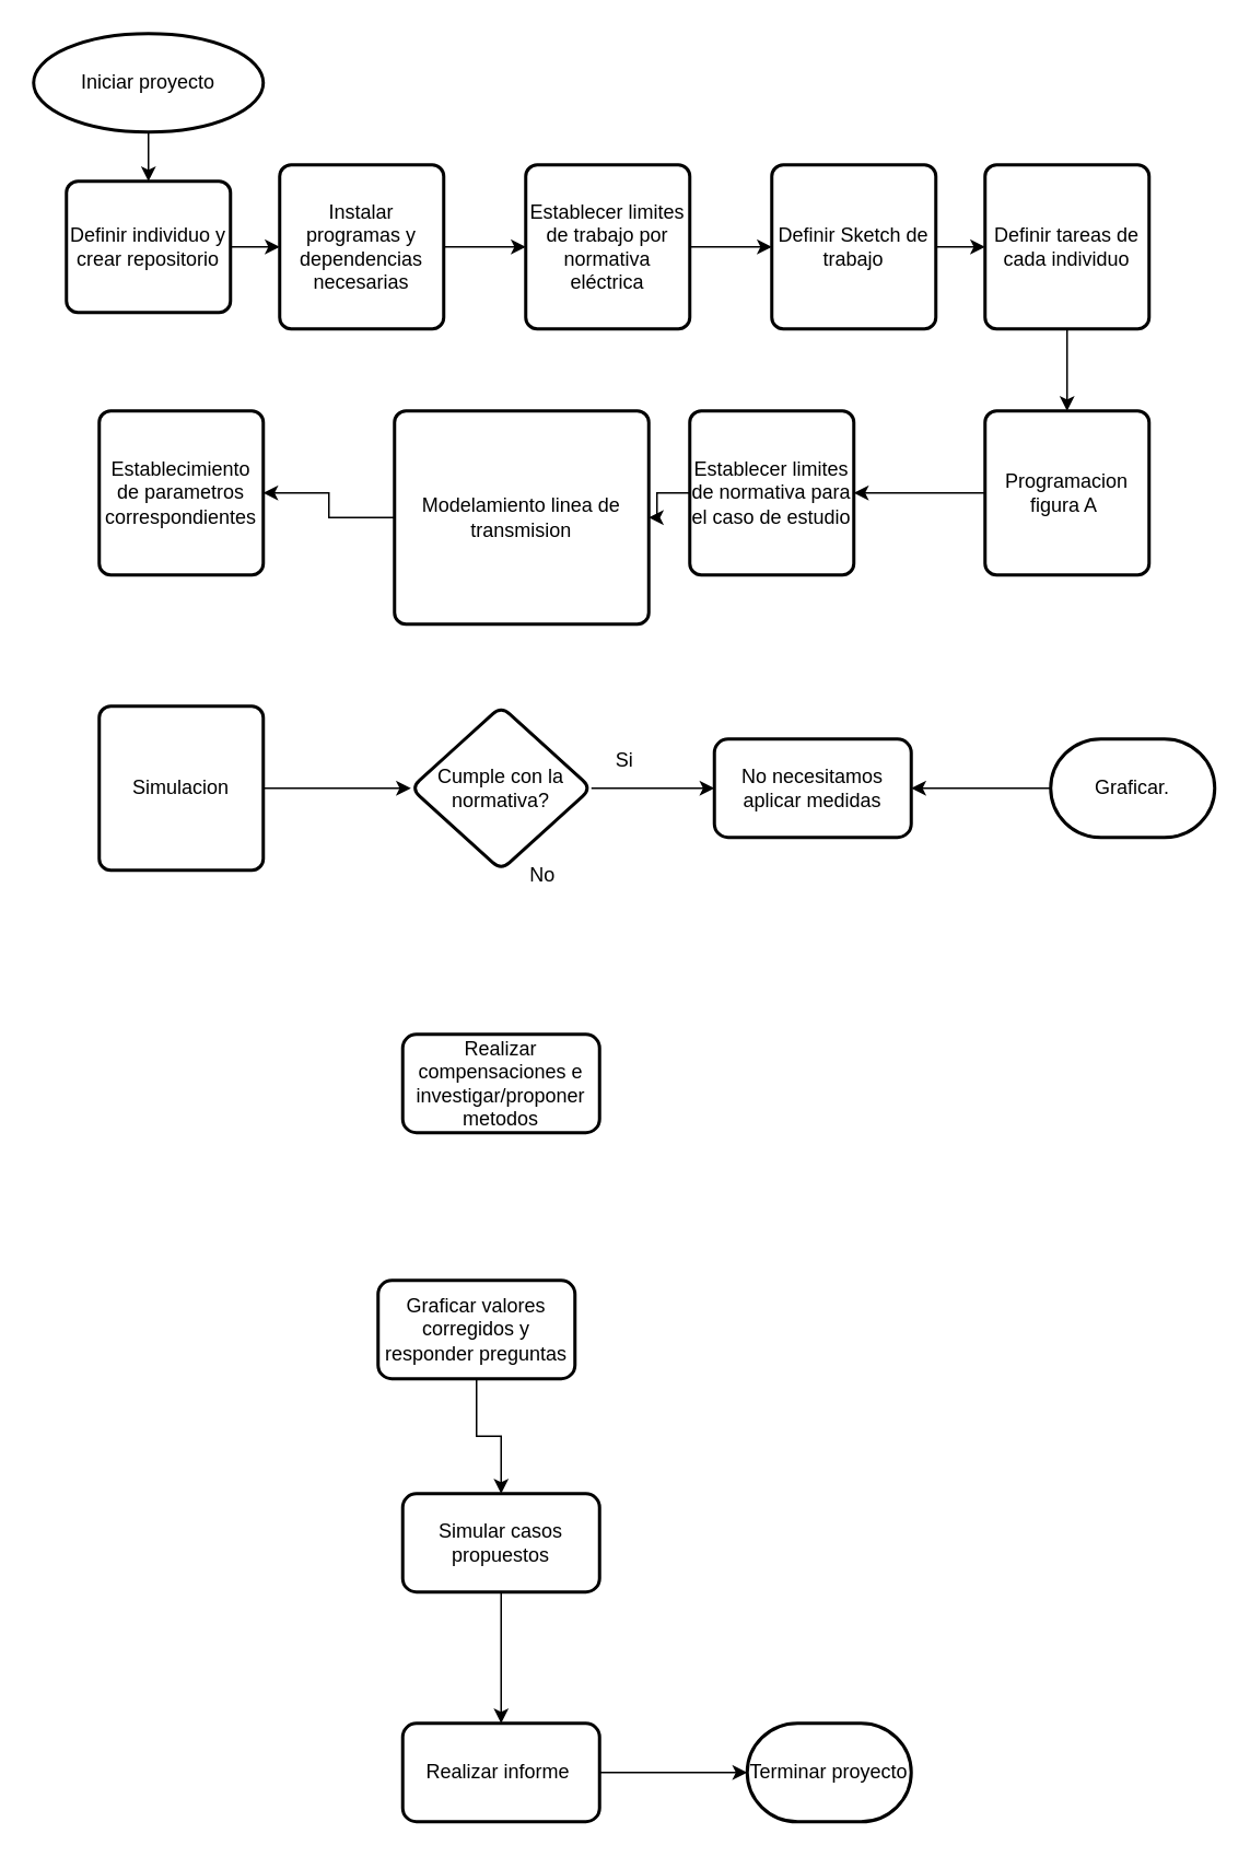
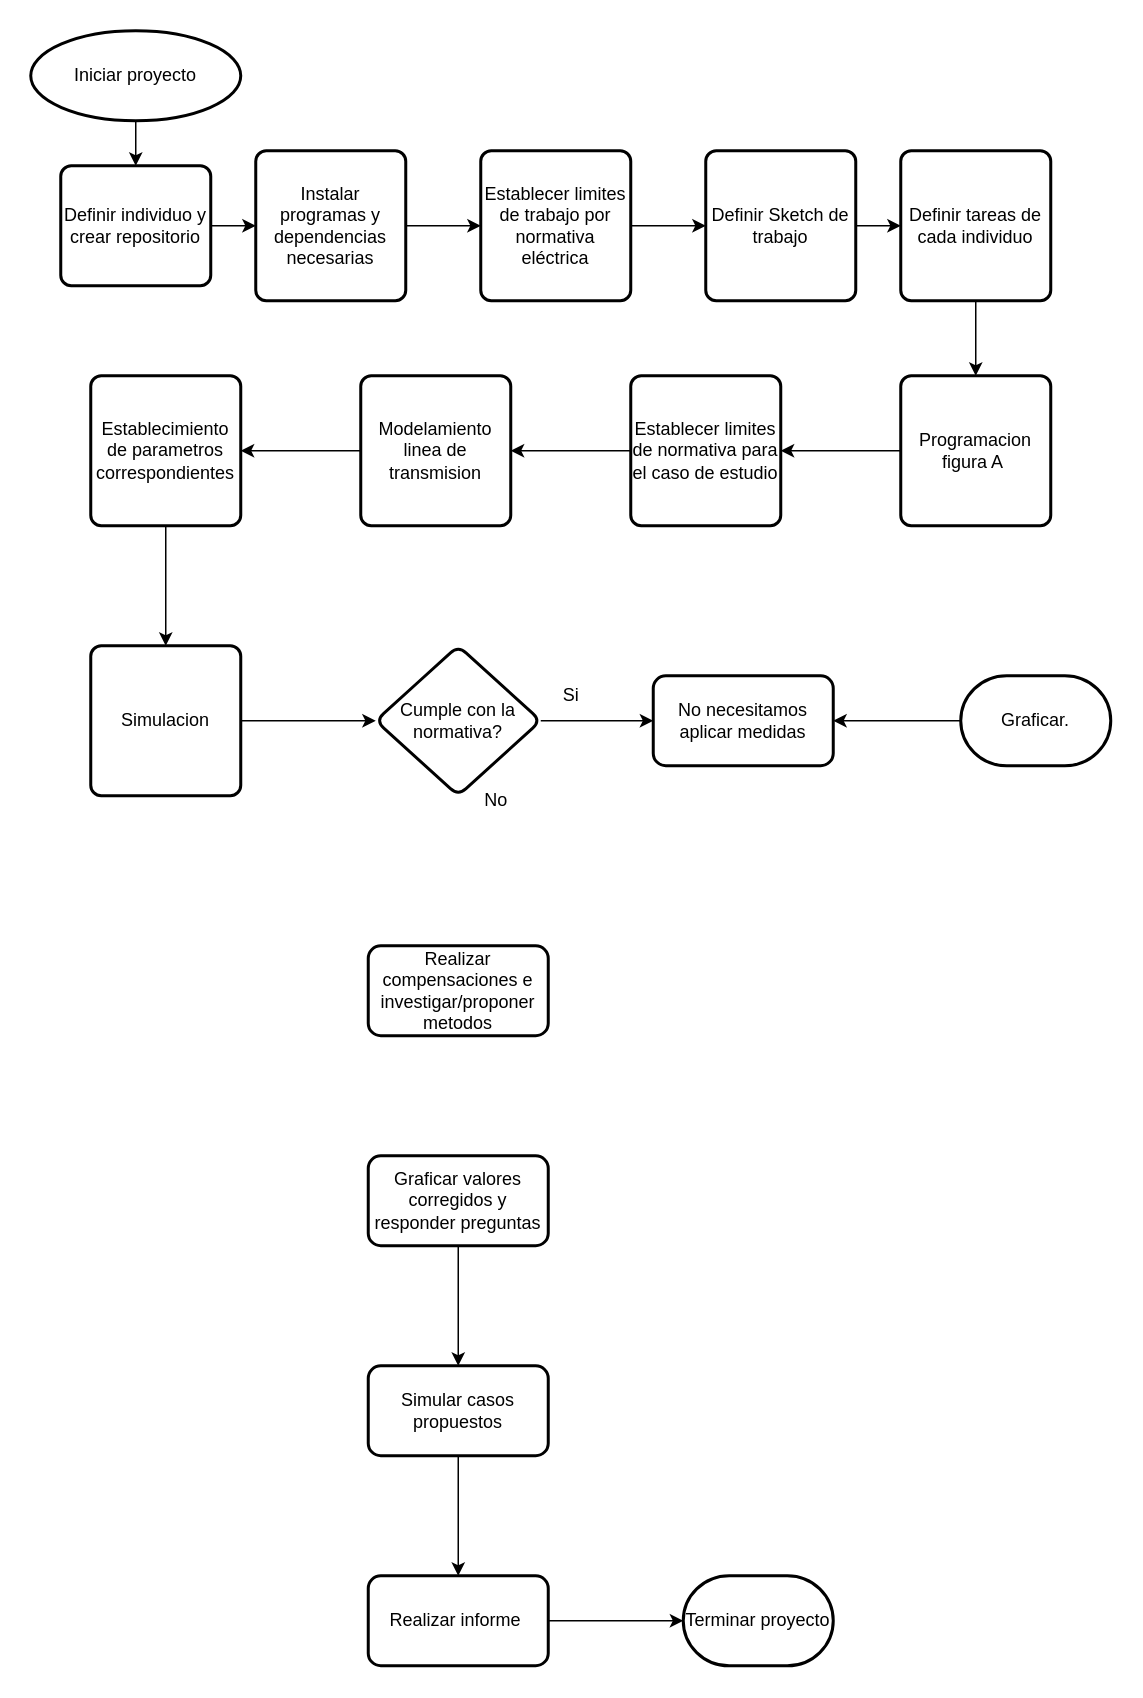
  <mxCell id="0" />
  <mxCell id="1" parent="0" />
  <mxCell id="2" value="" style="edgeStyle=orthogonalEdgeStyle;rounded=0;orthogonalLoop=1;jettySize=auto;html=1;" edge="1" parent="1" source="3" target="5"><mxGeometry relative="1" as="geometry" /></mxCell>
  <mxCell id="3" value="Iniciar proyecto" style="strokeWidth=2;html=1;shape=mxgraph.flowchart.start_1;whiteSpace=wrap;" vertex="1" parent="1"><mxGeometry x="20" y="20" width="140" height="60" as="geometry" /></mxCell>
  <mxCell id="4" value="" style="edgeStyle=orthogonalEdgeStyle;rounded=0;orthogonalLoop=1;jettySize=auto;html=1;" edge="1" parent="1" source="5" target="9"><mxGeometry relative="1" as="geometry" /></mxCell>
  <mxCell id="5" value="Definir individuo y crear repositorio" style="rounded=1;whiteSpace=wrap;html=1;absoluteArcSize=1;arcSize=14;strokeWidth=2;" vertex="1" parent="1"><mxGeometry x="40" y="110" width="100" height="80" as="geometry" /></mxCell>
  <mxCell id="6" value="" style="edgeStyle=orthogonalEdgeStyle;rounded=0;orthogonalLoop=1;jettySize=auto;html=1;" edge="1" parent="1" source="7" target="11"><mxGeometry relative="1" as="geometry" /></mxCell>
  <mxCell id="7" value="Establecer limites de trabajo por normativa eléctrica" style="rounded=1;whiteSpace=wrap;html=1;absoluteArcSize=1;arcSize=14;strokeWidth=2;" vertex="1" parent="1"><mxGeometry x="320" y="100" width="100" height="100" as="geometry" /></mxCell>
  <mxCell id="8" value="" style="edgeStyle=orthogonalEdgeStyle;rounded=0;orthogonalLoop=1;jettySize=auto;html=1;" edge="1" parent="1" source="9" target="7"><mxGeometry relative="1" as="geometry" /></mxCell>
  <mxCell id="9" value="Instalar programas y dependencias necesarias" style="rounded=1;whiteSpace=wrap;html=1;absoluteArcSize=1;arcSize=14;strokeWidth=2;" vertex="1" parent="1"><mxGeometry x="170" y="100" width="100" height="100" as="geometry" /></mxCell>
  <mxCell id="10" value="" style="edgeStyle=orthogonalEdgeStyle;rounded=0;orthogonalLoop=1;jettySize=auto;html=1;" edge="1" parent="1" source="11" target="13"><mxGeometry relative="1" as="geometry" /></mxCell>
  <mxCell id="11" value="Definir Sketch de trabajo" style="rounded=1;whiteSpace=wrap;html=1;absoluteArcSize=1;arcSize=14;strokeWidth=2;" vertex="1" parent="1"><mxGeometry x="470" y="100" width="100" height="100" as="geometry" /></mxCell>
  <mxCell id="12" value="" style="edgeStyle=orthogonalEdgeStyle;rounded=0;orthogonalLoop=1;jettySize=auto;html=1;" edge="1" parent="1" source="13" target="15"><mxGeometry relative="1" as="geometry" /></mxCell>
  <mxCell id="13" value="Definir tareas de cada individuo" style="rounded=1;whiteSpace=wrap;html=1;absoluteArcSize=1;arcSize=14;strokeWidth=2;" vertex="1" parent="1"><mxGeometry x="600" y="100" width="100" height="100" as="geometry" /></mxCell>
  <mxCell id="14" value="" style="edgeStyle=orthogonalEdgeStyle;rounded=0;orthogonalLoop=1;jettySize=auto;html=1;" edge="1" parent="1" source="15" target="17"><mxGeometry relative="1" as="geometry" /></mxCell>
  <mxCell id="15" value="Programacion figura A&amp;nbsp;" style="rounded=1;whiteSpace=wrap;html=1;absoluteArcSize=1;arcSize=14;strokeWidth=2;" vertex="1" parent="1"><mxGeometry x="600" y="250" width="100" height="100" as="geometry" /></mxCell>
  <mxCell id="16" value="" style="edgeStyle=orthogonalEdgeStyle;rounded=0;orthogonalLoop=1;jettySize=auto;html=1;" edge="1" parent="1" source="17" target="19"><mxGeometry relative="1" as="geometry" /></mxCell>
  <mxCell id="17" value="Establecer limites de normativa para el caso de estudio" style="rounded=1;whiteSpace=wrap;html=1;absoluteArcSize=1;arcSize=14;strokeWidth=2;" vertex="1" parent="1"><mxGeometry x="420" y="250" width="100" height="100" as="geometry" /></mxCell>
  <mxCell id="18" value="" style="edgeStyle=orthogonalEdgeStyle;rounded=0;orthogonalLoop=1;jettySize=auto;html=1;" edge="1" parent="1" source="19" target="21"><mxGeometry relative="1" as="geometry" /></mxCell>
- <mxCell id="19" value="Modelamiento linea de transmision" style="rounded=1;whiteSpace=wrap;html=1;absoluteArcSize=1;arcSize=14;strokeWidth=2;" vertex="1" parent="1"><mxGeometry x="240" y="250" width="155" height="130" as="geometry" /></mxCell>
+ <mxCell id="19" value="Modelamiento linea de transmision" style="rounded=1;whiteSpace=wrap;html=1;absoluteArcSize=1;arcSize=14;strokeWidth=2;" vertex="1" parent="1"><mxGeometry x="240" y="250" width="100" height="100" as="geometry" /></mxCell>
+ <mxCell id="20" value="" style="edgeStyle=orthogonalEdgeStyle;rounded=0;orthogonalLoop=1;jettySize=auto;html=1;" edge="1" parent="1" source="21" target="23"><mxGeometry relative="1" as="geometry" /></mxCell>
  <mxCell id="21" value="Establecimiento de parametros correspondientes" style="rounded=1;whiteSpace=wrap;html=1;absoluteArcSize=1;arcSize=14;strokeWidth=2;" vertex="1" parent="1"><mxGeometry x="60" y="250" width="100" height="100" as="geometry" /></mxCell>
  <mxCell id="22" value="" style="edgeStyle=orthogonalEdgeStyle;rounded=0;orthogonalLoop=1;jettySize=auto;html=1;" edge="1" parent="1" source="23" target="25"><mxGeometry relative="1" as="geometry" /></mxCell>
  <mxCell id="23" value="Simulacion" style="rounded=1;whiteSpace=wrap;html=1;absoluteArcSize=1;arcSize=14;strokeWidth=2;" vertex="1" parent="1"><mxGeometry x="60" y="430" width="100" height="100" as="geometry" /></mxCell>
  <mxCell id="24" value="" style="edgeStyle=orthogonalEdgeStyle;rounded=0;orthogonalLoop=1;jettySize=auto;html=1;" edge="1" parent="1" source="25" target="26"><mxGeometry relative="1" as="geometry" /></mxCell>
  <mxCell id="25" value="Cumple con la normativa?" style="rhombus;whiteSpace=wrap;html=1;rounded=1;arcSize=14;strokeWidth=2;" vertex="1" parent="1"><mxGeometry x="250" y="430" width="110" height="100" as="geometry" /></mxCell>
  <mxCell id="26" value="No necesitamos aplicar medidas" style="whiteSpace=wrap;html=1;rounded=1;arcSize=14;strokeWidth=2;" vertex="1" parent="1"><mxGeometry x="435" y="450" width="120" height="60" as="geometry" /></mxCell>
  <mxCell id="27" value="Si" style="text;html=1;align=center;verticalAlign=middle;resizable=0;points=[];autosize=1;strokeColor=none;fillColor=none;" vertex="1" parent="1"><mxGeometry x="365" y="448" width="30" height="30" as="geometry" /></mxCell>
  <mxCell id="28" value="No" style="text;html=1;align=center;verticalAlign=middle;resizable=0;points=[];autosize=1;strokeColor=none;fillColor=none;" vertex="1" parent="1"><mxGeometry x="310" y="518" width="40" height="30" as="geometry" /></mxCell>
  <mxCell id="29" value="" style="edgeStyle=orthogonalEdgeStyle;rounded=0;orthogonalLoop=1;jettySize=auto;html=1;" edge="1" parent="1" source="30" target="26"><mxGeometry relative="1" as="geometry" /></mxCell>
  <mxCell id="30" value="Graficar." style="strokeWidth=2;html=1;shape=mxgraph.flowchart.terminator;whiteSpace=wrap;" vertex="1" parent="1"><mxGeometry x="640" y="450" width="100" height="60" as="geometry" /></mxCell>
  <mxCell id="31" value="Realizar compensaciones e investigar/proponer metodos" style="whiteSpace=wrap;html=1;rounded=1;arcSize=14;strokeWidth=2;" vertex="1" parent="1"><mxGeometry x="245" y="630" width="120" height="60" as="geometry" /></mxCell>
  <mxCell id="32" value="" style="edgeStyle=orthogonalEdgeStyle;rounded=0;orthogonalLoop=1;jettySize=auto;html=1;" edge="1" parent="1" source="33" target="35"><mxGeometry relative="1" as="geometry" /></mxCell>
- <mxCell id="33" value="Graficar valores corregidos y responder preguntas" style="whiteSpace=wrap;html=1;rounded=1;arcSize=14;strokeWidth=2;" vertex="1" parent="1"><mxGeometry x="230" y="780" width="120" height="60" as="geometry" /></mxCell>
+ <mxCell id="33" value="Graficar valores corregidos y responder preguntas" style="whiteSpace=wrap;html=1;rounded=1;arcSize=14;strokeWidth=2;" vertex="1" parent="1"><mxGeometry x="245" y="770" width="120" height="60" as="geometry" /></mxCell>
  <mxCell id="34" value="" style="edgeStyle=orthogonalEdgeStyle;rounded=0;orthogonalLoop=1;jettySize=auto;html=1;" edge="1" parent="1" source="35" target="38"><mxGeometry relative="1" as="geometry" /></mxCell>
  <mxCell id="35" value="Simular casos propuestos" style="whiteSpace=wrap;html=1;rounded=1;arcSize=14;strokeWidth=2;" vertex="1" parent="1"><mxGeometry x="245" y="910" width="120" height="60" as="geometry" /></mxCell>
  <mxCell id="36" value="Terminar proyecto" style="strokeWidth=2;html=1;shape=mxgraph.flowchart.terminator;whiteSpace=wrap;" vertex="1" parent="1"><mxGeometry x="455" y="1050" width="100" height="60" as="geometry" /></mxCell>
  <mxCell id="37" value="" style="edgeStyle=orthogonalEdgeStyle;rounded=0;orthogonalLoop=1;jettySize=auto;html=1;" edge="1" parent="1" source="38" target="36"><mxGeometry relative="1" as="geometry" /></mxCell>
  <mxCell id="38" value="Realizar informe&amp;nbsp;" style="rounded=1;whiteSpace=wrap;html=1;arcSize=14;strokeWidth=2;" vertex="1" parent="1"><mxGeometry x="245" y="1050" width="120" height="60" as="geometry" /></mxCell>
